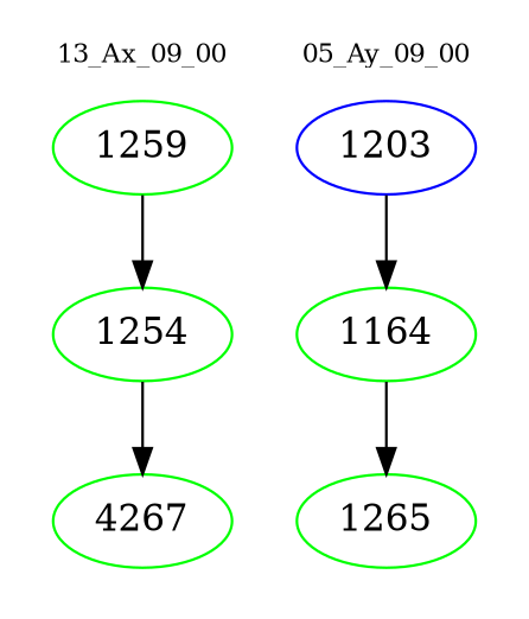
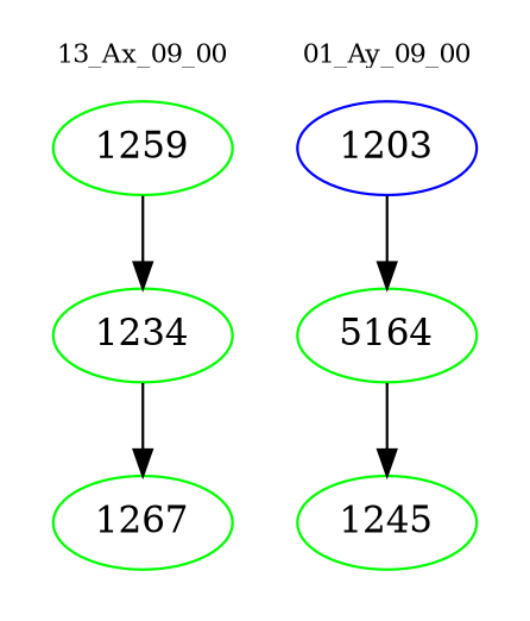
  digraph {
    node [color=green]
    edge [color=black]
    n1 [label=1259]
-   n2 [label=1254]
-   n3 [label=4267]
+   n2 [label=1234]
+   n3 [label=1267]
    n4 [color=blue label=1203]
-   n5 [label=1164]
-   n6 [label=1265]
+   n5 [label=5164]
+   n6 [label=1245]
    subgraph cluster_1 {
      color=white
      fontsize=10
      label="13_Ax_09_00"
      n1
      n2
      n3
    }
    subgraph cluster_2 {
      color=white
      fontsize=10
-     label="05_Ay_09_00"
+     label="01_Ay_09_00"
      n4
      n5
      n6
    }
    n1 -> n2
    n2 -> n3
    n4 -> n5
    n5 -> n6
  }
